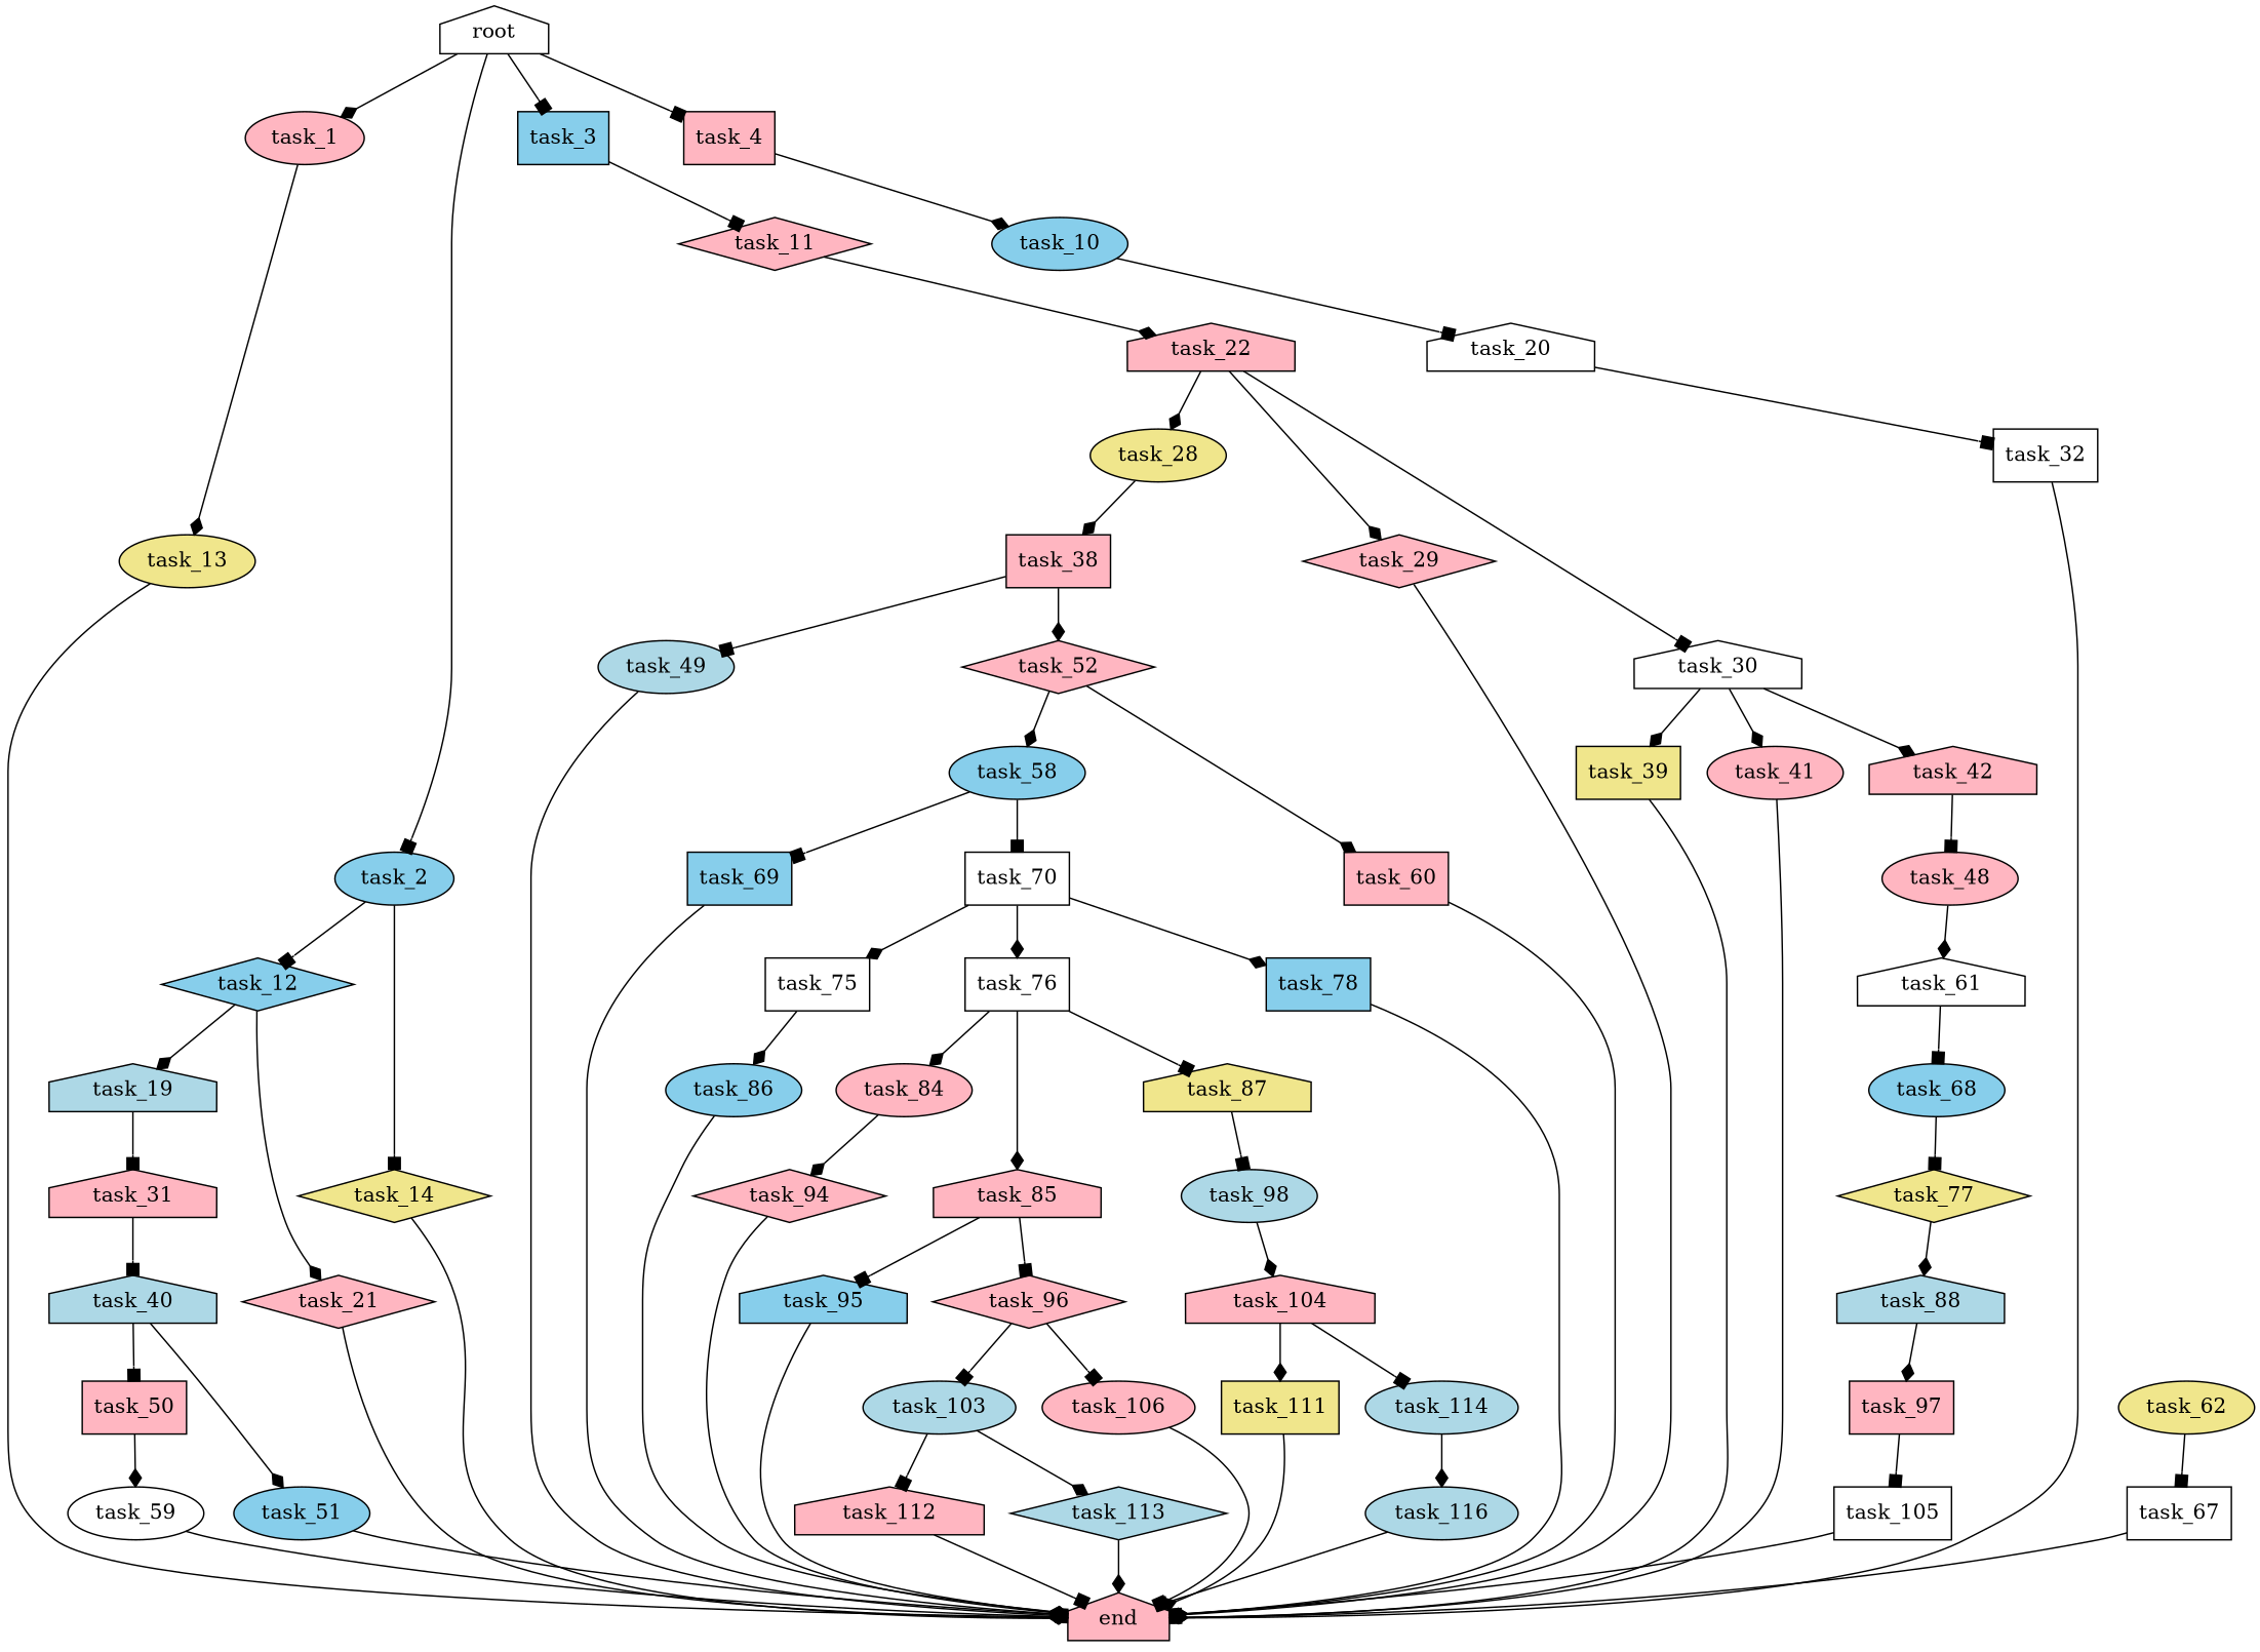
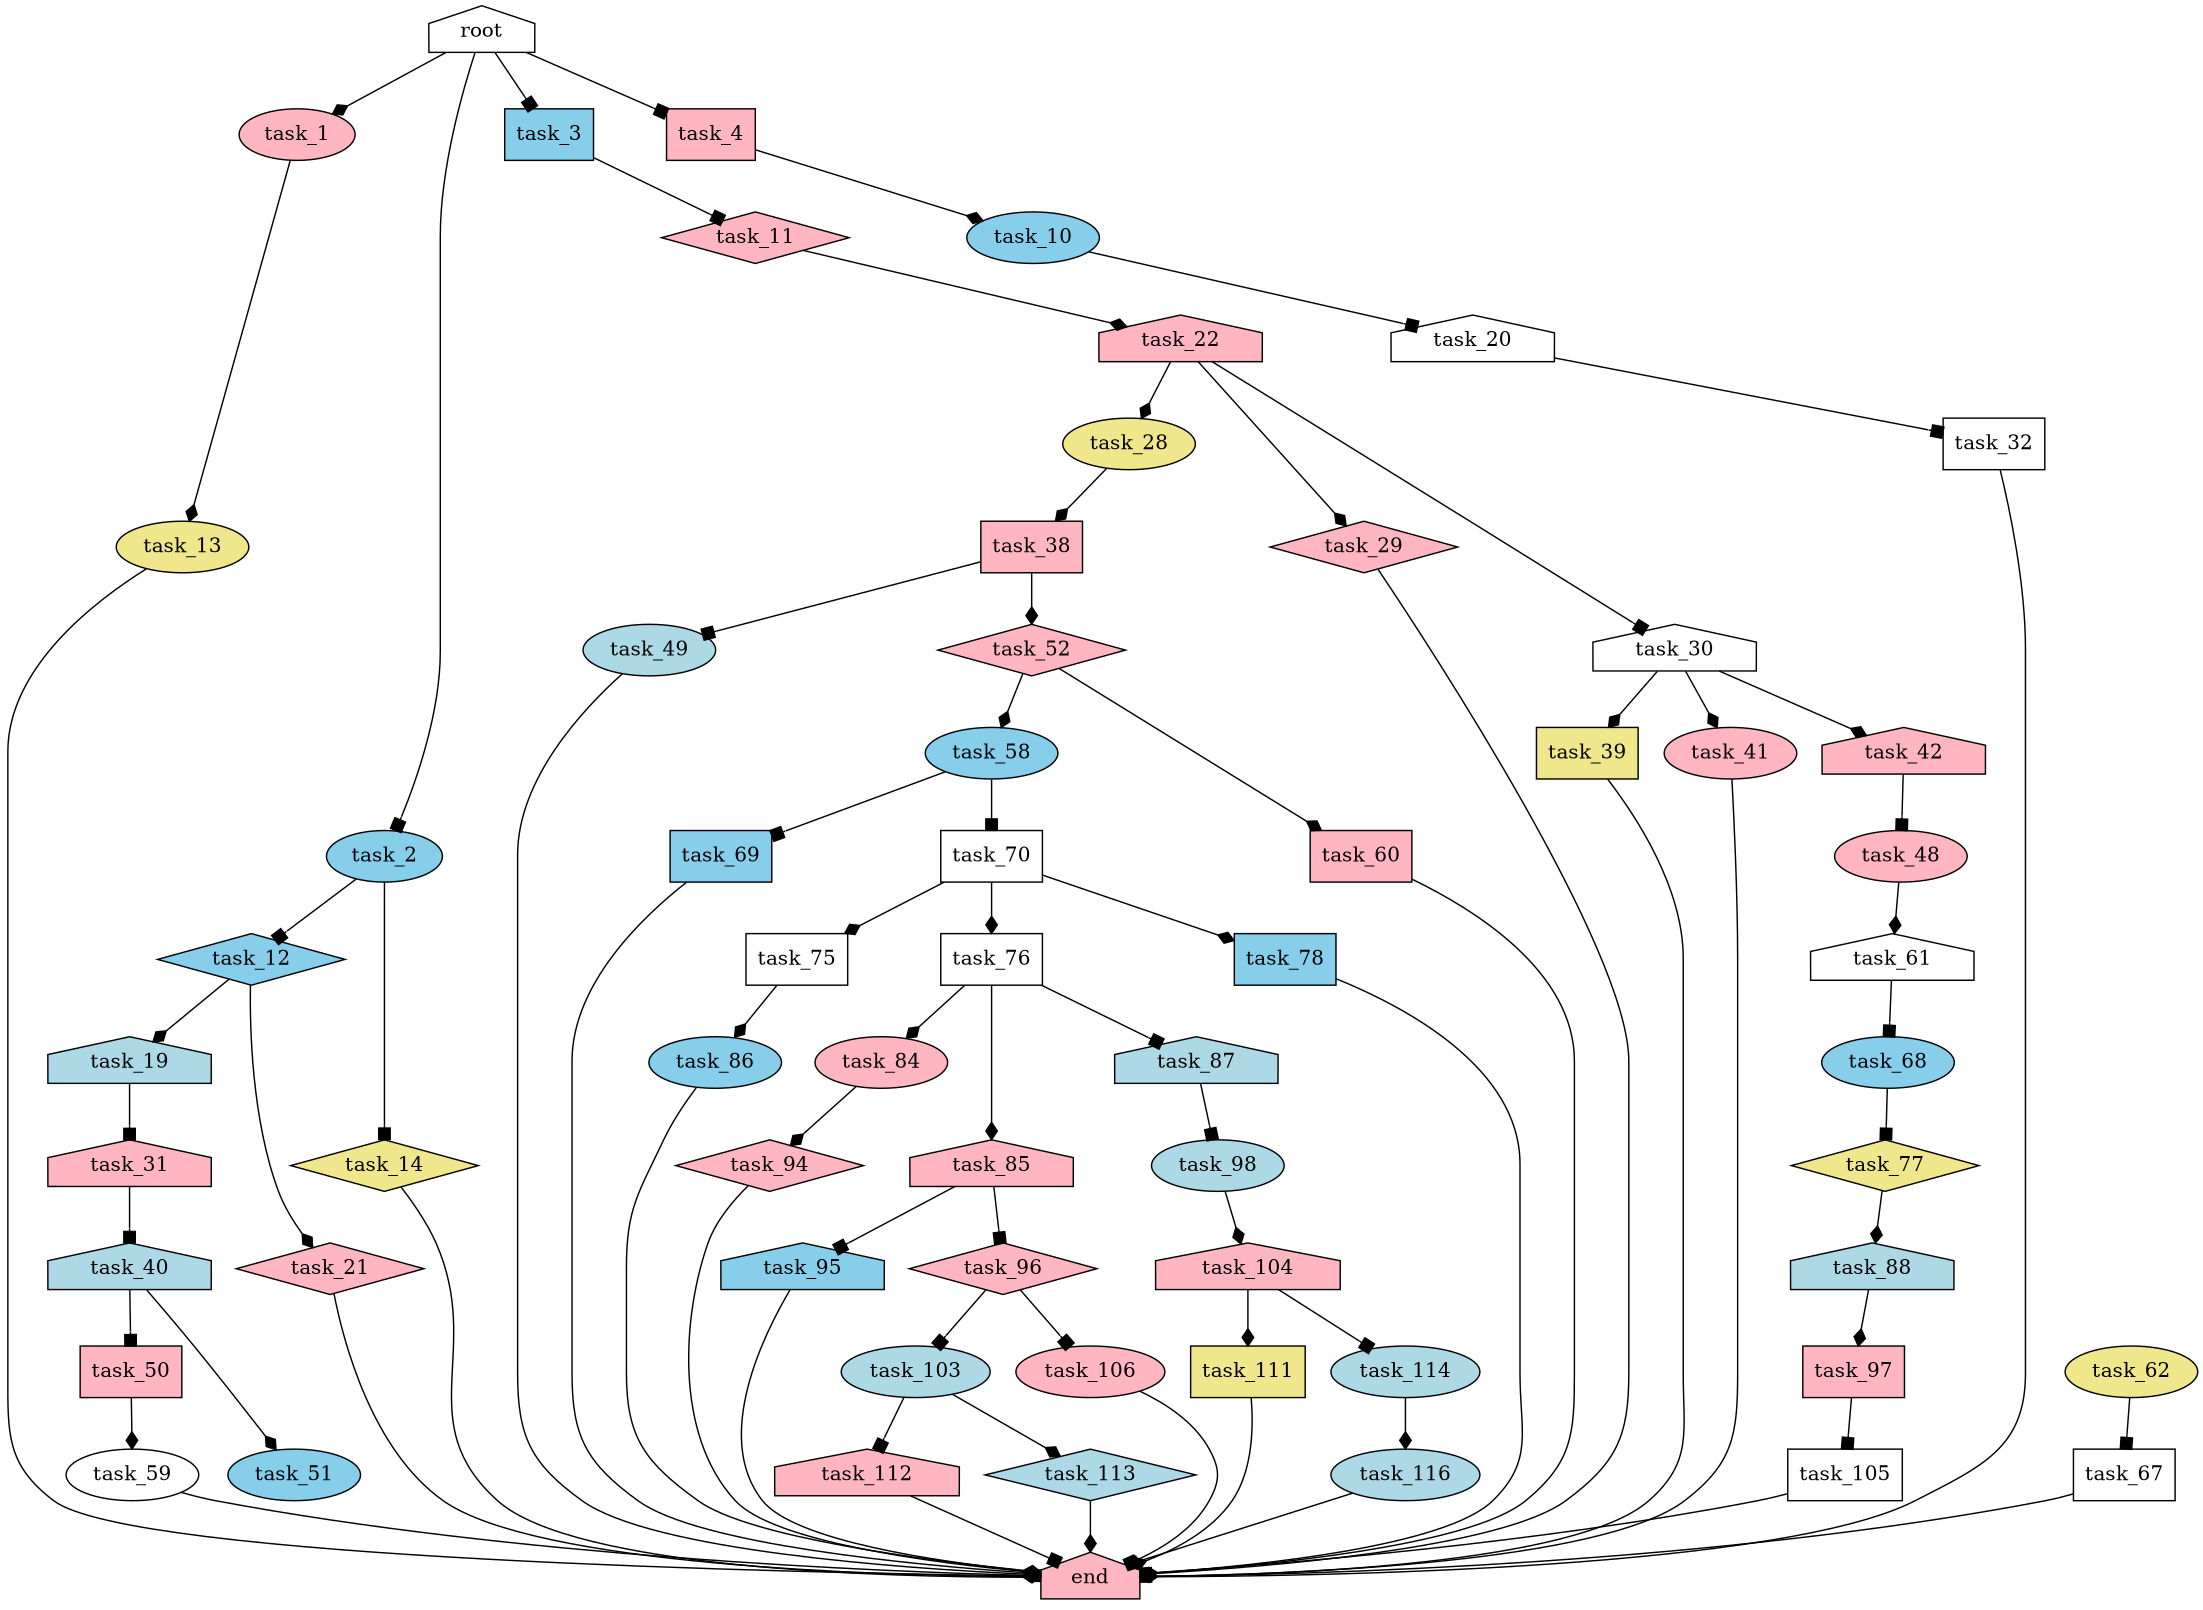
  digraph {
    node [fillcolor=lightpink shape=ellipse style=filled]
    edge [arrowhead=diamond]
    root [fillcolor=white shape=house]
    task_1
    task_2 [fillcolor=skyblue]
    task_3 [fillcolor=skyblue shape=box]
    task_4 [shape=box]
    task_13 [fillcolor=khaki]
    task_12 [fillcolor=skyblue shape=diamond]
    task_14 [fillcolor=khaki shape=diamond]
    task_11 [shape=diamond]
    task_10 [fillcolor=skyblue]
    end [shape=house]
    task_19 [fillcolor=lightblue shape=house]
    task_21 [shape=diamond]
    task_22 [shape=house]
    task_20 [fillcolor=white shape=house]
    task_31 [shape=house]
    task_28 [fillcolor=khaki]
    task_29 [shape=diamond]
    task_30 [fillcolor=white shape=house]
    task_32 [fillcolor=white shape=box]
    task_38 [shape=box]
    task_39 [fillcolor=khaki shape=box]
    task_41
    task_42 [shape=house]
    task_40 [fillcolor=lightblue shape=house]
    task_50 [shape=box]
    task_51 [fillcolor=skyblue]
    task_49 [fillcolor=lightblue]
    task_52 [shape=diamond]
    task_48
    task_58 [fillcolor=skyblue]
    task_60 [shape=box]
    task_61 [fillcolor=white shape=house]
    task_59 [fillcolor=white]
    task_69 [fillcolor=skyblue shape=box]
    task_70 [fillcolor=white shape=box]
    task_68 [fillcolor=skyblue]
    task_62 [fillcolor=khaki]
    task_67 [fillcolor=white shape=box]
    task_77 [fillcolor=khaki shape=diamond]
    task_75 [fillcolor=white shape=box]
    task_76 [fillcolor=white shape=box]
    task_78 [fillcolor=skyblue shape=box]
    task_86 [fillcolor=skyblue]
    task_84
    task_85 [shape=house]
-   task_87 [fillcolor=khaki shape=house]
+   task_87 [fillcolor=lightblue shape=house]
    task_88 [fillcolor=lightblue shape=house]
    task_97 [shape=box]
    task_94 [shape=diamond]
    task_95 [fillcolor=skyblue shape=house]
    task_96 [shape=diamond]
    task_98 [fillcolor=lightblue]
    task_103 [fillcolor=lightblue]
    task_106
    task_104 [shape=house]
    task_105 [fillcolor=white shape=box]
    task_112 [shape=house]
    task_113 [fillcolor=lightblue shape=diamond]
    task_111 [fillcolor=khaki shape=box]
    task_114 [fillcolor=lightblue]
    task_116 [fillcolor=lightblue]
    root -> task_1
    root -> task_2 [arrowhead=box]
    root -> task_3 [arrowhead=box]
    root -> task_4 [arrowhead=box]
    task_1 -> task_13
    task_2 -> task_12 [arrowhead=box]
    task_2 -> task_14 [arrowhead=box]
    task_3 -> task_11 [arrowhead=box]
    task_4 -> task_10
    task_13 -> end
    task_12 -> task_19
    task_12 -> task_21
    task_14 -> end
    task_11 -> task_22
    task_10 -> task_20 [arrowhead=box]
    task_19 -> task_31 [arrowhead=box]
    task_21 -> end
    task_22 -> task_28
    task_22 -> task_29
    task_22 -> task_30 [arrowhead=box]
    task_20 -> task_32 [arrowhead=box]
    task_31 -> task_40 [arrowhead=box]
    task_28 -> task_38
    task_29 -> end [arrowhead=box]
    task_30 -> task_39
    task_30 -> task_41
    task_30 -> task_42
    task_32 -> end
    task_38 -> task_49 [arrowhead=box]
    task_38 -> task_52
    task_39 -> end
    task_41 -> end [arrowhead=box]
    task_42 -> task_48 [arrowhead=box]
    task_40 -> task_50 [arrowhead=box]
    task_40 -> task_51
    task_50 -> task_59
-   task_51 -> end [arrowhead=box]
    task_49 -> end
    task_52 -> task_58
    task_52 -> task_60
    task_48 -> task_61
    task_58 -> task_69 [arrowhead=box]
    task_58 -> task_70 [arrowhead=box]
    task_60 -> end [arrowhead=box]
    task_61 -> task_68 [arrowhead=box]
    task_59 -> end [arrowhead=box]
    task_69 -> end
    task_70 -> task_75
    task_70 -> task_76
    task_70 -> task_78
    task_68 -> task_77 [arrowhead=box]
    task_62 -> task_67 [arrowhead=box]
    task_67 -> end
    task_77 -> task_88
    task_75 -> task_86
    task_76 -> task_84
    task_76 -> task_85
    task_76 -> task_87 [arrowhead=box]
    task_78 -> end
    task_86 -> end
    task_84 -> task_94
    task_85 -> task_95 [arrowhead=box]
    task_85 -> task_96 [arrowhead=box]
    task_87 -> task_98 [arrowhead=box]
    task_88 -> task_97
    task_97 -> task_105 [arrowhead=box]
    task_94 -> end
    task_95 -> end
    task_96 -> task_103 [arrowhead=box]
    task_96 -> task_106 [arrowhead=box]
    task_98 -> task_104
    task_103 -> task_112 [arrowhead=box]
    task_103 -> task_113
    task_106 -> end [arrowhead=box]
    task_104 -> task_111
    task_104 -> task_114 [arrowhead=box]
    task_105 -> end
    task_112 -> end [arrowhead=box]
    task_113 -> end
    task_111 -> end
    task_114 -> task_116
    task_116 -> end [arrowhead=box]
  }
